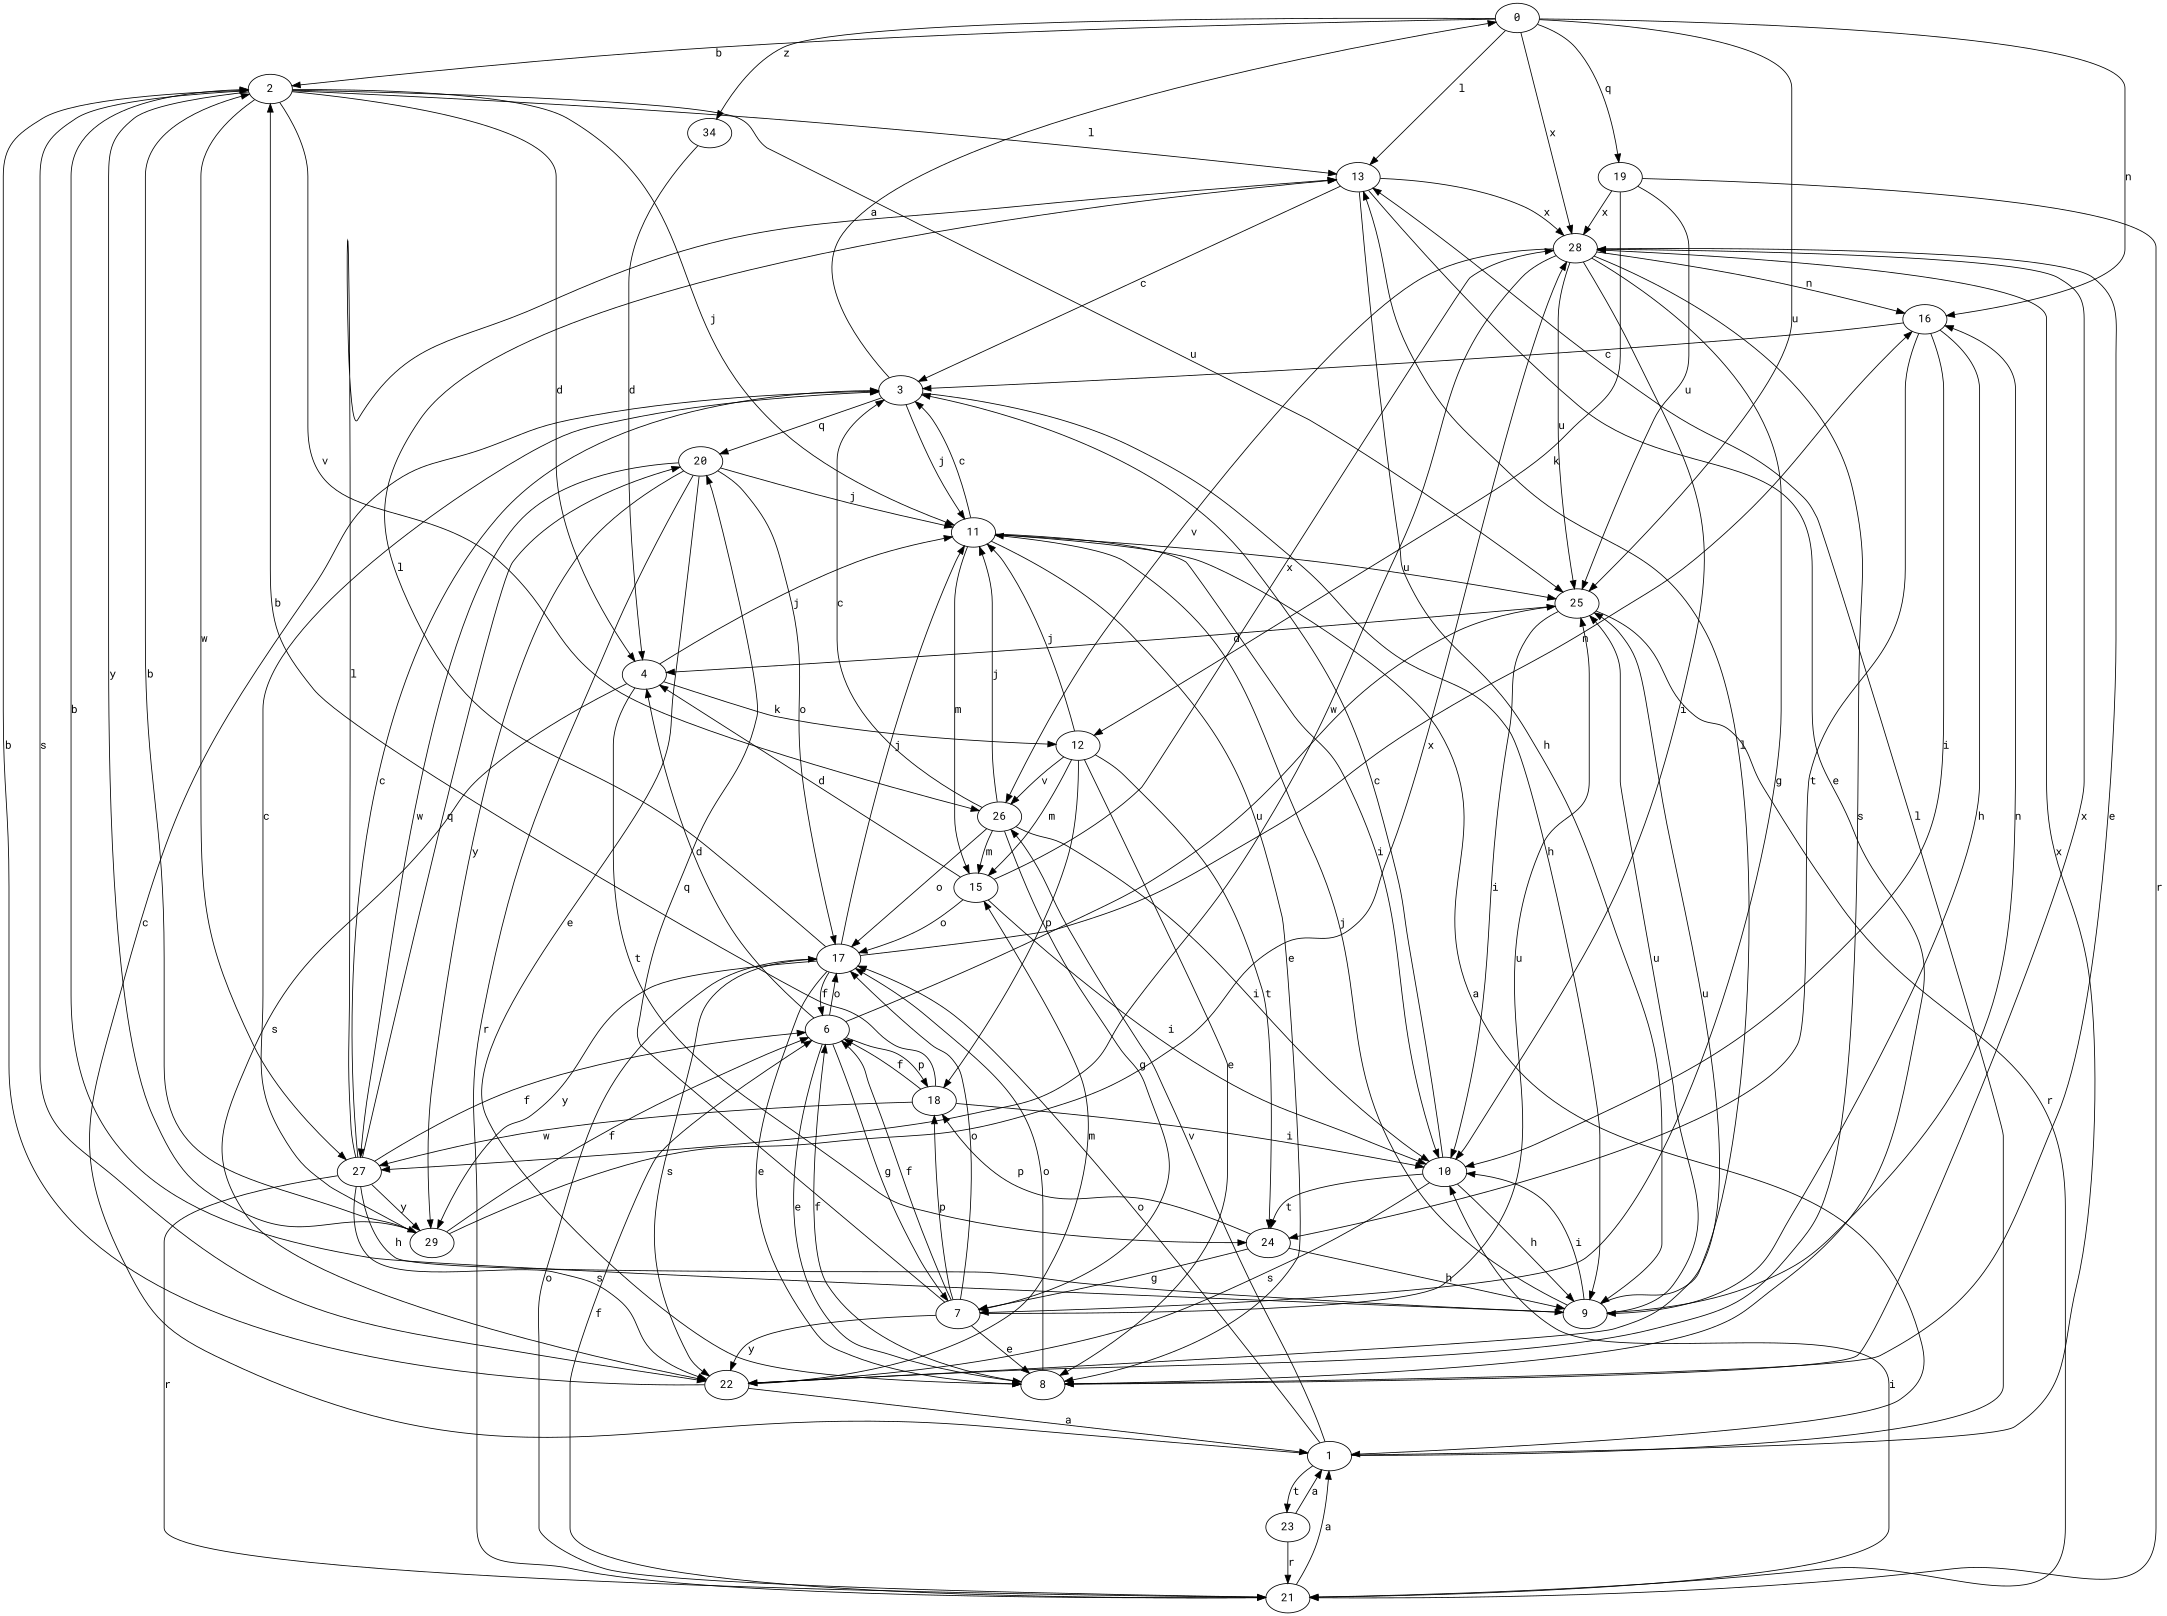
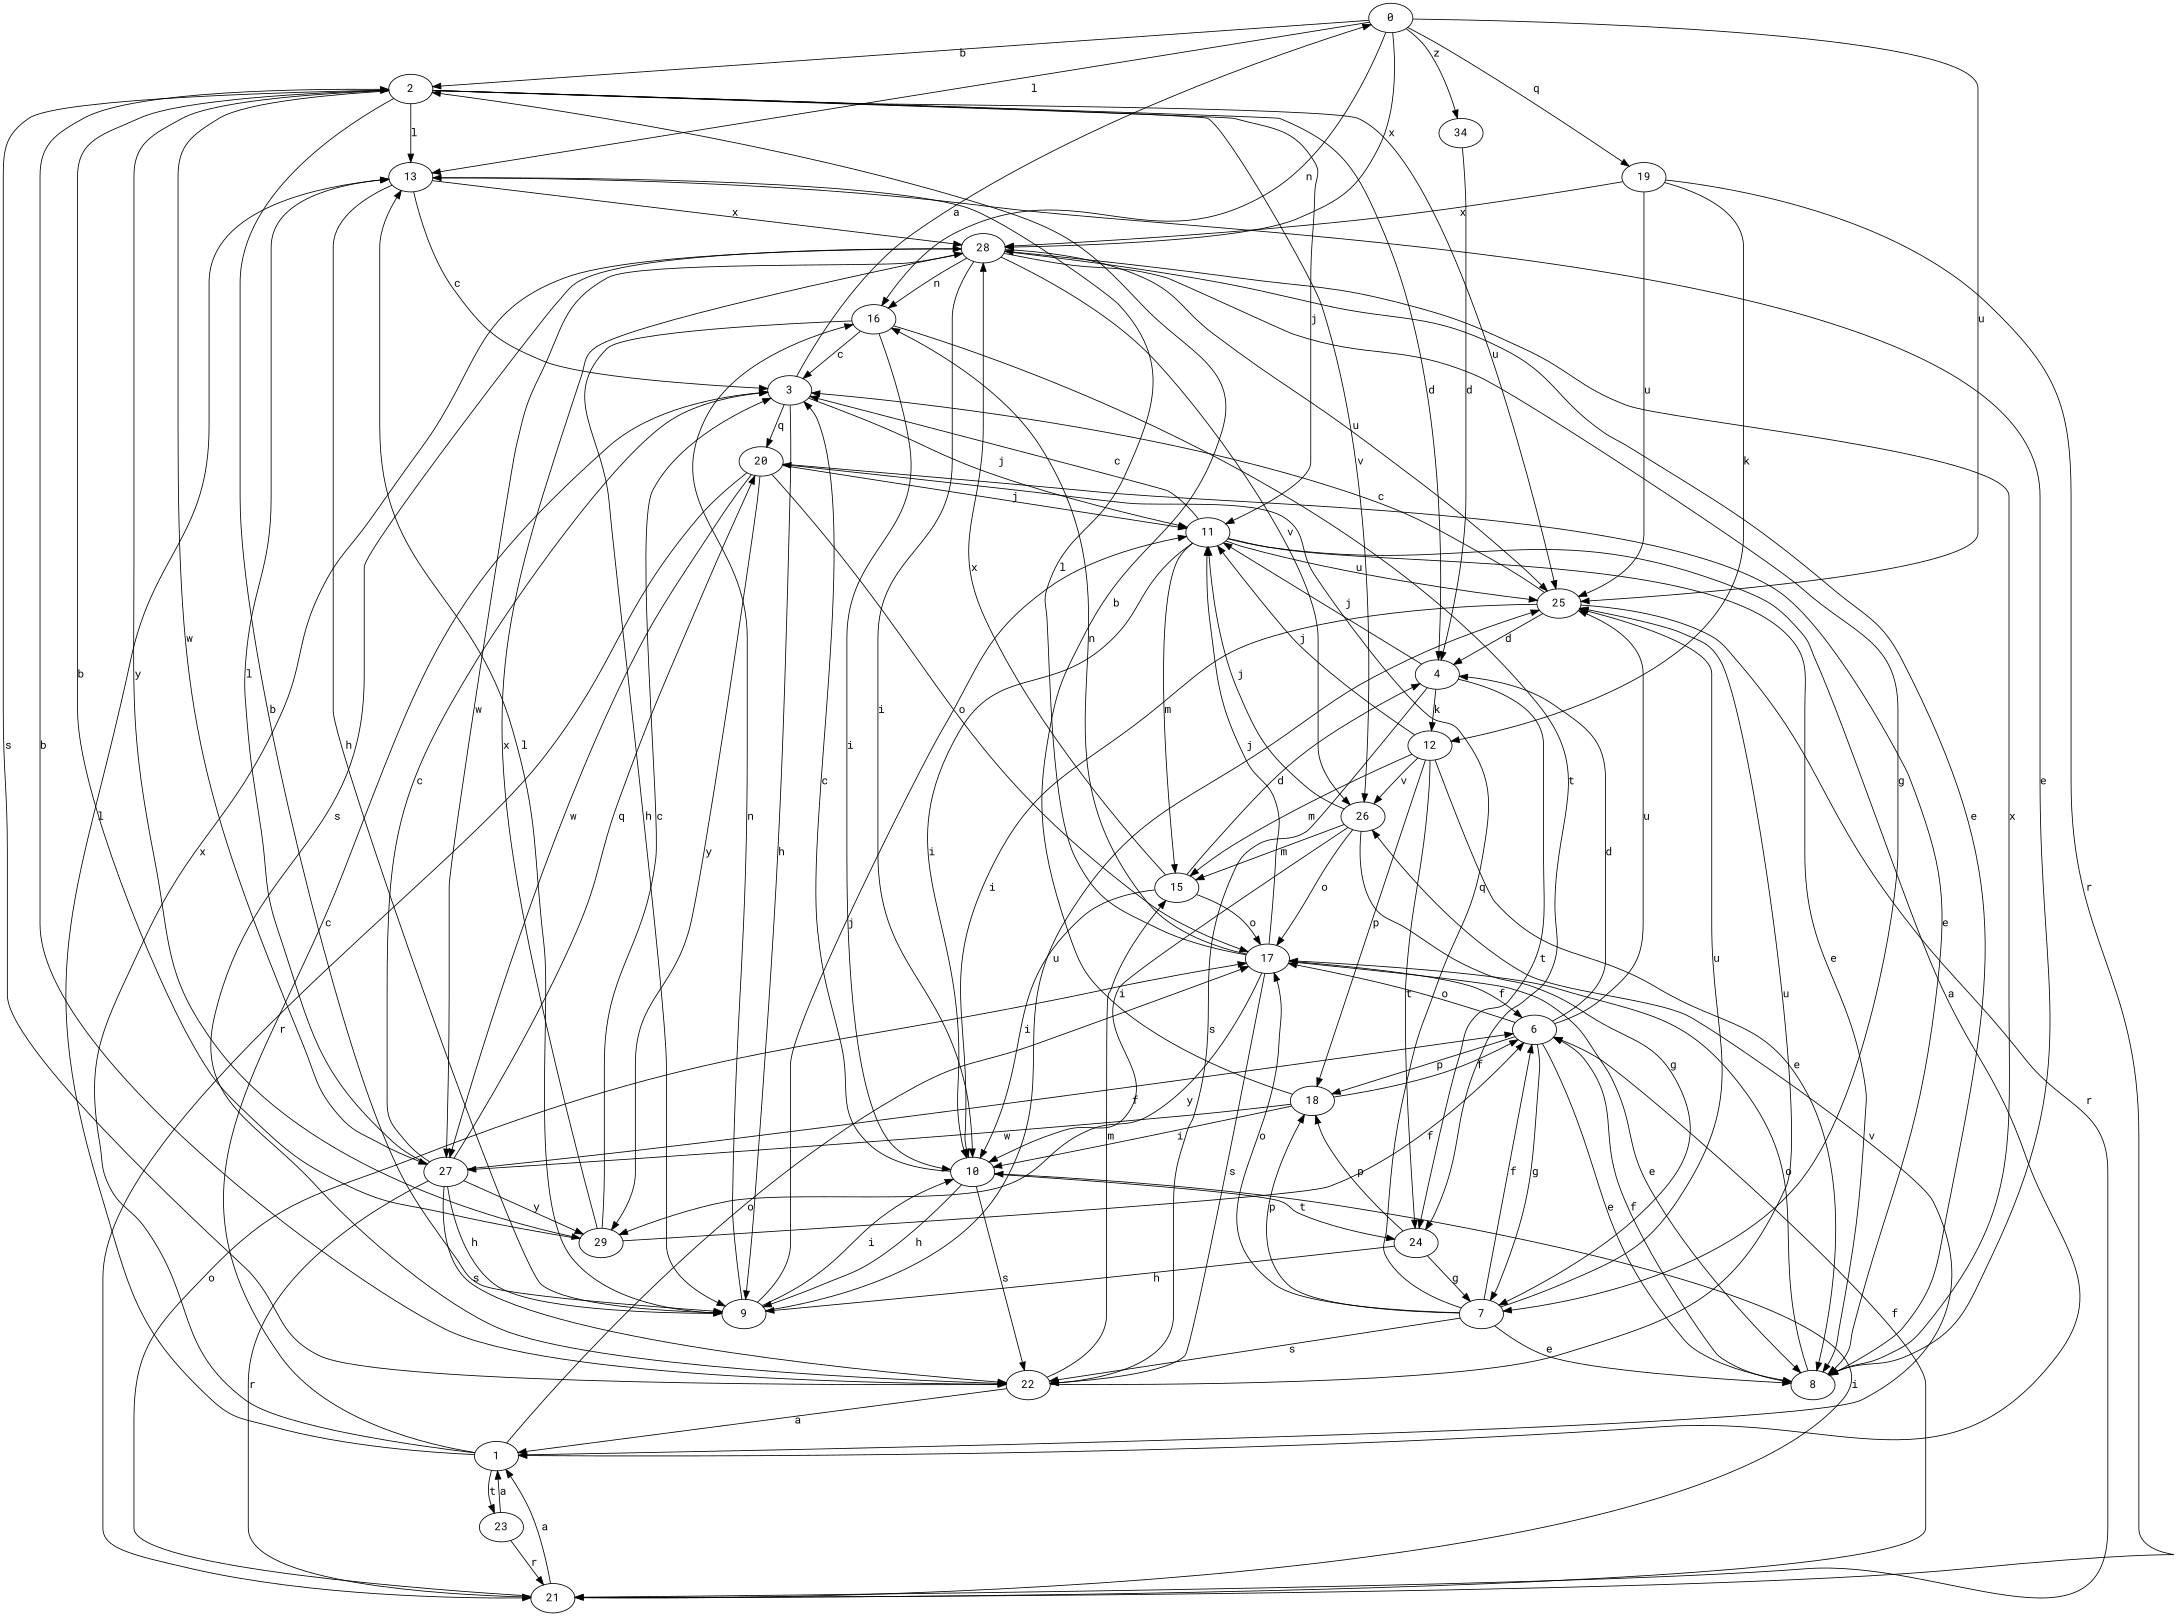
  strict digraph {
    fontname="Roboto Mono"
    node [fontname="Roboto Mono"]
    edge [fontname="Roboto Mono"]
    0
    2
    13
    16
    19
    25
    28
    34
    26
    4
    11
    22
    27
    29
    3
    9
    n17 [label=8]
    24
    10
    12
    21
    7
    1
    17
    23
    20
    6
    15
    18
    0 -> 2 [label=b]
    0 -> 13 [label=l]
    0 -> 16 [label=n]
    0 -> 19 [label=q]
    0 -> 25 [label=u]
    0 -> 28 [label=x]
    0 -> 34 [label=z]
    2 -> 13 [label=l]
    2 -> 25 [label=u]
    2 -> 26 [label=v]
    2 -> 4 [label=d]
    2 -> 11 [label=j]
    2 -> 22 [label=s]
    2 -> 27 [label=w]
    2 -> 29 [label=y]
    13 -> 28 [label=x]
    13 -> 3 [label=c]
    13 -> 9 [label=h]
    13 -> n17 [label=e]
    16 -> 3 [label=c]
    16 -> 9 [label=h]
    16 -> 24 [label=t]
    16 -> 10 [label=i]
    19 -> 25 [label=u]
    19 -> 28 [label=x]
    19 -> 12 [label=k]
    19 -> 21 [label=r]
    25 -> 4 [label=d]
-   26 -> 3 [label=c]
+   25 -> 3 [label=c]
    25 -> 10 [label=i]
    25 -> 21 [label=r]
    28 -> 16 [label=n]
    28 -> 25 [label=u]
    28 -> 26 [label=v]
    28 -> 22 [label=s]
    28 -> 27 [label=w]
    28 -> n17 [label=e]
    28 -> 10 [label=i]
    28 -> 7 [label=g]
    34 -> 4 [label=d]
    26 -> 11 [label=j]
    26 -> 10 [label=i]
    26 -> 7 [label=g]
    26 -> 17 [label=o]
    26 -> 15 [label=m]
    4 -> 11 [label=j]
    4 -> 22 [label=s]
    4 -> 24 [label=t]
    4 -> 12 [label=k]
    11 -> 25 [label=u]
    11 -> 3 [label=c]
    11 -> n17 [label=e]
    11 -> 10 [label=i]
    11 -> 1 [label=a]
    11 -> 15 [label=m]
    22 -> 2 [label=b]
    22 -> 25 [label=u]
    22 -> 1 [label=a]
    22 -> 15 [label=m]
    27 -> 13 [label=l]
    27 -> 22 [label=s]
    27 -> 29 [label=y]
    27 -> 3 [label=c]
    27 -> 9 [label=h]
    27 -> 21 [label=r]
    27 -> 20 [label=q]
    27 -> 6 [label=f]
    29 -> 2 [label=b]
    29 -> 28 [label=x]
    29 -> 3 [label=c]
    29 -> 6 [label=f]
    3 -> 0 [label=a]
    3 -> 11 [label=j]
    3 -> 9 [label=h]
    3 -> 20 [label=q]
-   9 -> 2 [label=b]
+   2 -> 9 [label=b]
    9 -> 13 [label=l]
    9 -> 16 [label=n]
    9 -> 25 [label=u]
    9 -> 11 [label=j]
    9 -> 10 [label=i]
    n17 -> 28 [label=x]
    n17 -> 17 [label=o]
    n17 -> 6 [label=f]
    24 -> 9 [label=h]
    24 -> 7 [label=g]
    24 -> 18 [label=p]
    10 -> 22 [label=s]
    10 -> 3 [label=c]
    10 -> 9 [label=h]
    10 -> 24 [label=t]
    12 -> 26 [label=v]
    12 -> 11 [label=j]
    12 -> n17 [label=e]
    12 -> 24 [label=t]
    12 -> 15 [label=m]
    12 -> 18 [label=p]
    21 -> 10 [label=i]
    21 -> 1 [label=a]
    21 -> 17 [label=o]
    21 -> 6 [label=f]
    7 -> 25 [label=u]
-   7 -> 22 [label=y]
+   7 -> 22 [label=s]
    7 -> n17 [label=e]
    7 -> 17 [label=o]
    7 -> 20 [label=q]
    7 -> 6 [label=f]
    7 -> 18 [label=p]
    1 -> 13 [label=l]
    1 -> 28 [label=x]
    1 -> 26 [label=v]
    1 -> 3 [label=c]
    1 -> 17 [label=o]
    1 -> 23 [label=t]
    17 -> 13 [label=l]
    17 -> 16 [label=n]
    17 -> 11 [label=j]
    17 -> 22 [label=s]
    17 -> 29 [label=y]
    17 -> n17 [label=e]
    17 -> 6 [label=f]
    23 -> 21 [label=r]
    23 -> 1 [label=a]
    20 -> 11 [label=j]
    20 -> 27 [label=w]
    20 -> 29 [label=y]
    20 -> n17 [label=e]
    20 -> 21 [label=r]
    20 -> 17 [label=o]
    6 -> 25 [label=u]
    6 -> 4 [label=d]
    6 -> n17 [label=e]
    6 -> 7 [label=g]
    6 -> 17 [label=o]
    6 -> 18 [label=p]
    15 -> 28 [label=x]
    15 -> 4 [label=d]
    15 -> 10 [label=i]
    15 -> 17 [label=o]
    18 -> 2 [label=b]
    18 -> 27 [label=w]
    18 -> 10 [label=i]
    18 -> 6 [label=f]
  }
